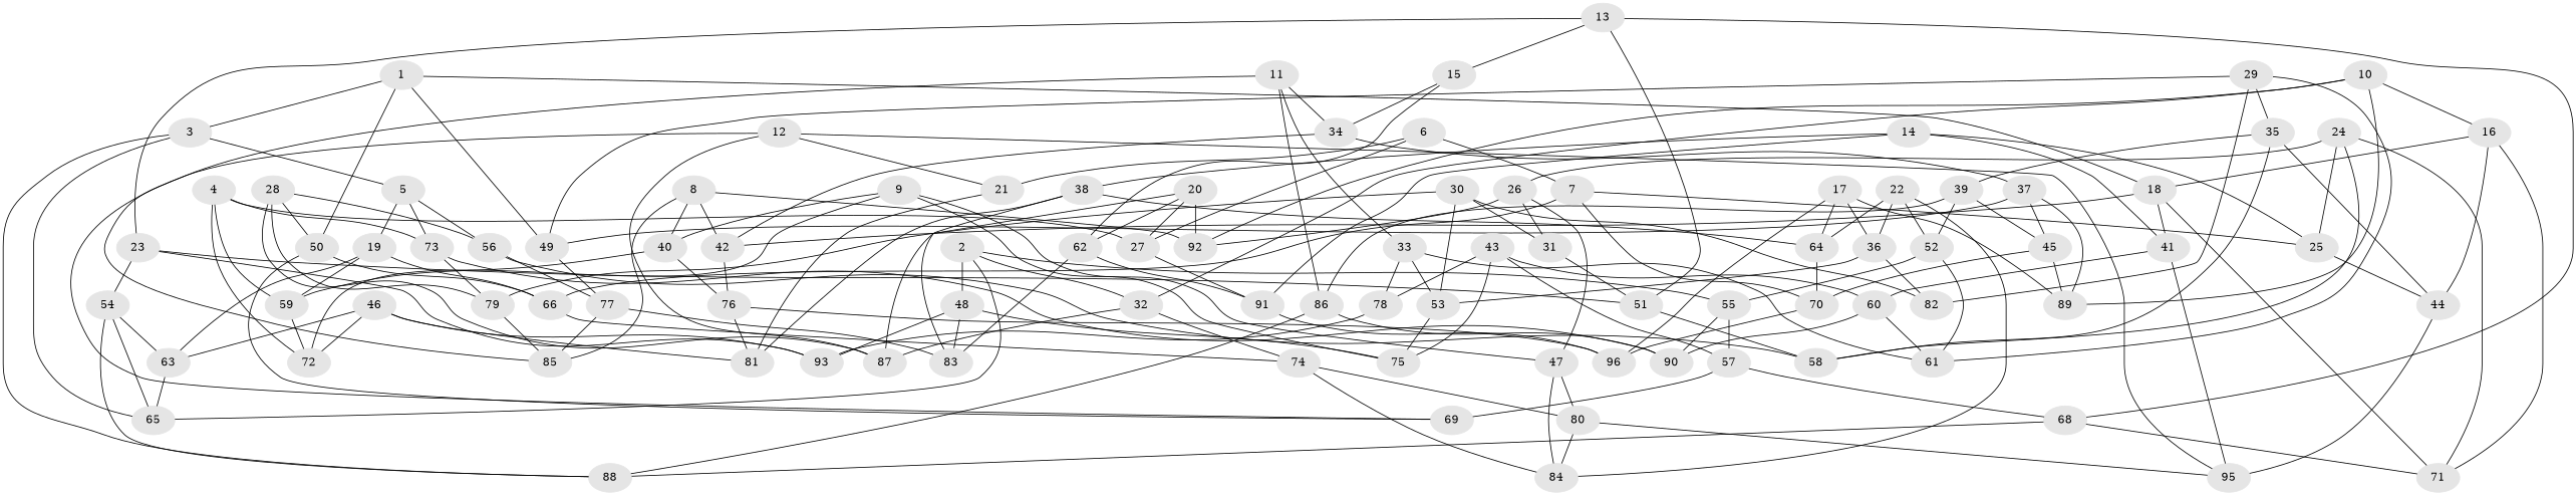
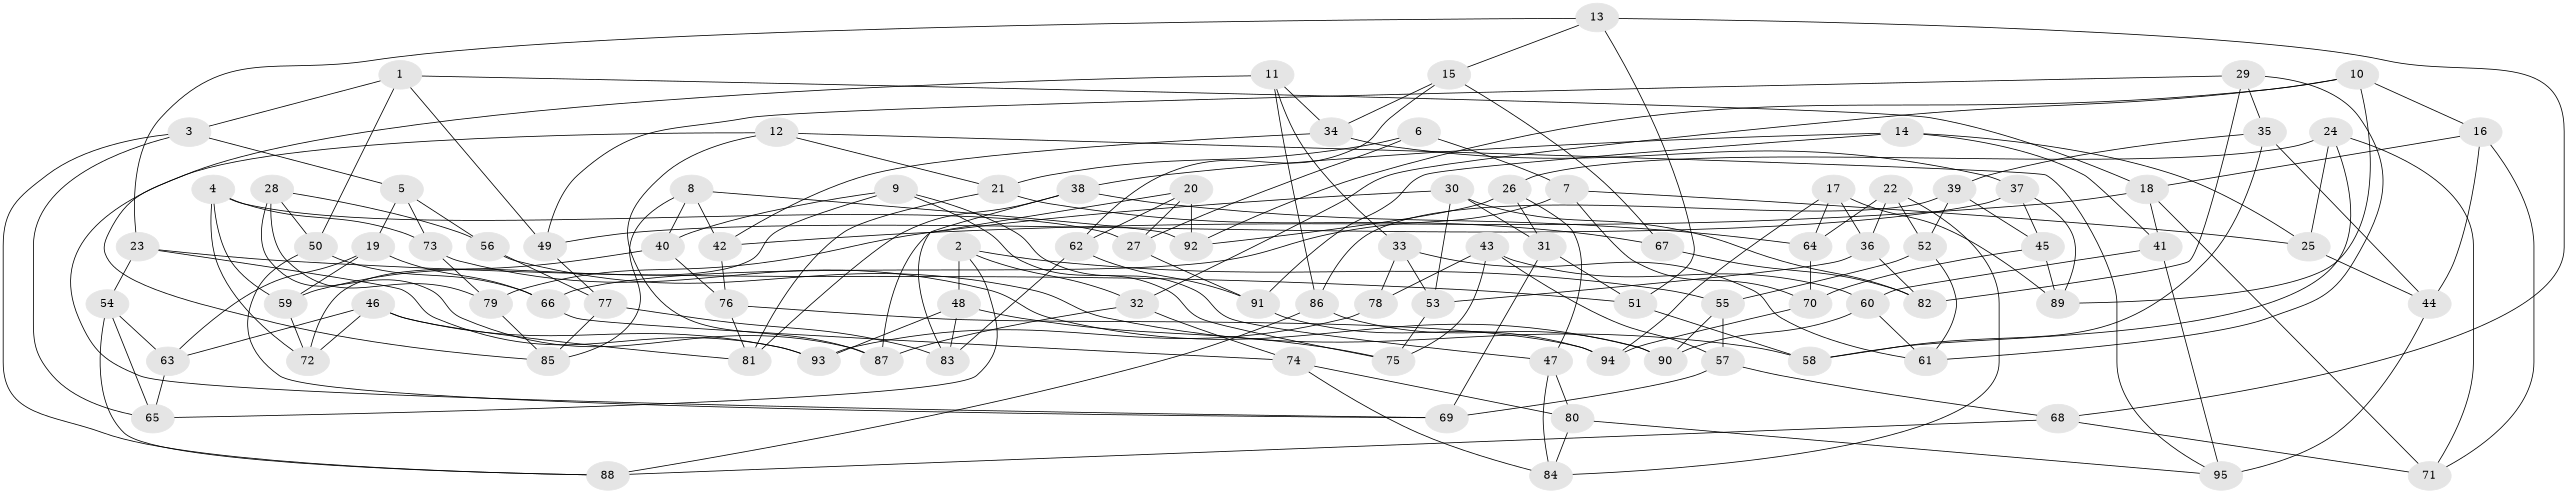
  graph {
    node [color=gray90 style=filled]
    1
    3
    18
    49
    50
    65
    5
    88
    71
    42
    41
    77
    66
    69
    2
    32
    48
    55
    87
    74
    75
    93
    83
    57
    90
    73
    19
    56
    4
    27
    59
    72
    91
    79
    63
    58
    6
    7
    21
    25
    70
+   67
    81
    44
-   94 [label=96]
+   94
    8
    40
    85
    92
    76
    9
    47
    84
    80
    10
    16
    89
    11
    33
    34
    86
    61
    53
    78
    37
    12
    95
    13
    15
    23
    51
    68
    62
    54
    14
    38
    64
    60
    82
    17
    36
    20
    22
    52
    24
    26
    31
    28
    29
    35
    39
    30
    45
    43
    46
    1 -- 3
    1 -- 18
    1 -- 49
    1 -- 50
    3 -- 65
    3 -- 5
    3 -- 88
    18 -- 71
    18 -- 42
    18 -- 41
    49 -- 77
    50 -- 66
    50 -- 69
    5 -- 73
    5 -- 19
    5 -- 56
    42 -- 76
    41 -- 95
    41 -- 60
    77 -- 83
    77 -- 85
    66 -- 74
    2 -- 65
    2 -- 32
    2 -- 48
    2 -- 55
    32 -- 87
    32 -- 74
    48 -- 75
    48 -- 93
    48 -- 83
    55 -- 57
    55 -- 90
    74 -- 84
    74 -- 80
    57 -- 69
    57 -- 68
    73 -- 90
    73 -- 79
    19 -- 66
    19 -- 59
    19 -- 63
    56 -- 77
    56 -- 58
    4 -- 73
    4 -- 27
    4 -- 59
    4 -- 72
    27 -- 91
    59 -- 72
    91 -- 94
    79 -- 85
    63 -- 65
    6 -- 27
    6 -- 7
    6 -- 21
    7 -- 66
    7 -- 25
    7 -- 70
+   21 -- 67
    21 -- 81
    25 -- 44
    70 -- 94
+   67 -- 82
    44 -- 95
    8 -- 42
    8 -- 40
    8 -- 85
    8 -- 92
    40 -- 59
    40 -- 76
    76 -- 81
    76 -- 94
    9 -- 75
    9 -- 72
    9 -- 40
    9 -- 47
    47 -- 84
    47 -- 80
    80 -- 84
    80 -- 95
    10 -- 32
    10 -- 92
    10 -- 16
    10 -- 89
    16 -- 18
    16 -- 71
    16 -- 44
    11 -- 85
    11 -- 33
    11 -- 34
    11 -- 86
    33 -- 61
    33 -- 53
    33 -- 78
    34 -- 42
    34 -- 37
    86 -- 88
    86 -- 90
    53 -- 75
    78 -- 93
    37 -- 49
    37 -- 89
    37 -- 45
    12 -- 69
    12 -- 87
    12 -- 21
    12 -- 95
    13 -- 15
    13 -- 23
    13 -- 51
    13 -- 68
+   15 -- 67
    15 -- 34
    15 -- 62
    23 -- 93
    23 -- 51
    23 -- 54
    51 -- 58
    68 -- 88
    68 -- 71
    62 -- 83
    62 -- 91
    54 -- 65
    54 -- 88
    54 -- 63
    14 -- 41
    14 -- 91
    14 -- 25
    14 -- 38
    38 -- 83
    38 -- 81
    38 -- 64
    64 -- 70
    60 -- 90
    60 -- 61
    17 -- 94
    17 -- 89
    17 -- 64
    17 -- 36
    36 -- 53
    36 -- 82
    20 -- 87
    20 -- 27
    20 -- 92
    20 -- 62
    22 -- 84
    22 -- 64
    22 -- 36
    22 -- 52
    52 -- 55
    52 -- 61
    24 -- 71
    24 -- 58
    24 -- 25
    24 -- 26
    26 -- 92
    26 -- 47
    26 -- 31
+   31 -- 69
    31 -- 51
    28 -- 50
    28 -- 87
    28 -- 56
    28 -- 79
    29 -- 49
    29 -- 61
    29 -- 82
    29 -- 35
    35 -- 58
    35 -- 44
    35 -- 39
    39 -- 86
    39 -- 52
    39 -- 45
    30 -- 79
    30 -- 53
    30 -- 82
    30 -- 31
    45 -- 70
    45 -- 89
    43 -- 75
    43 -- 57
    43 -- 78
    43 -- 60
    46 -- 93
    46 -- 72
    46 -- 63
    46 -- 81
  }
